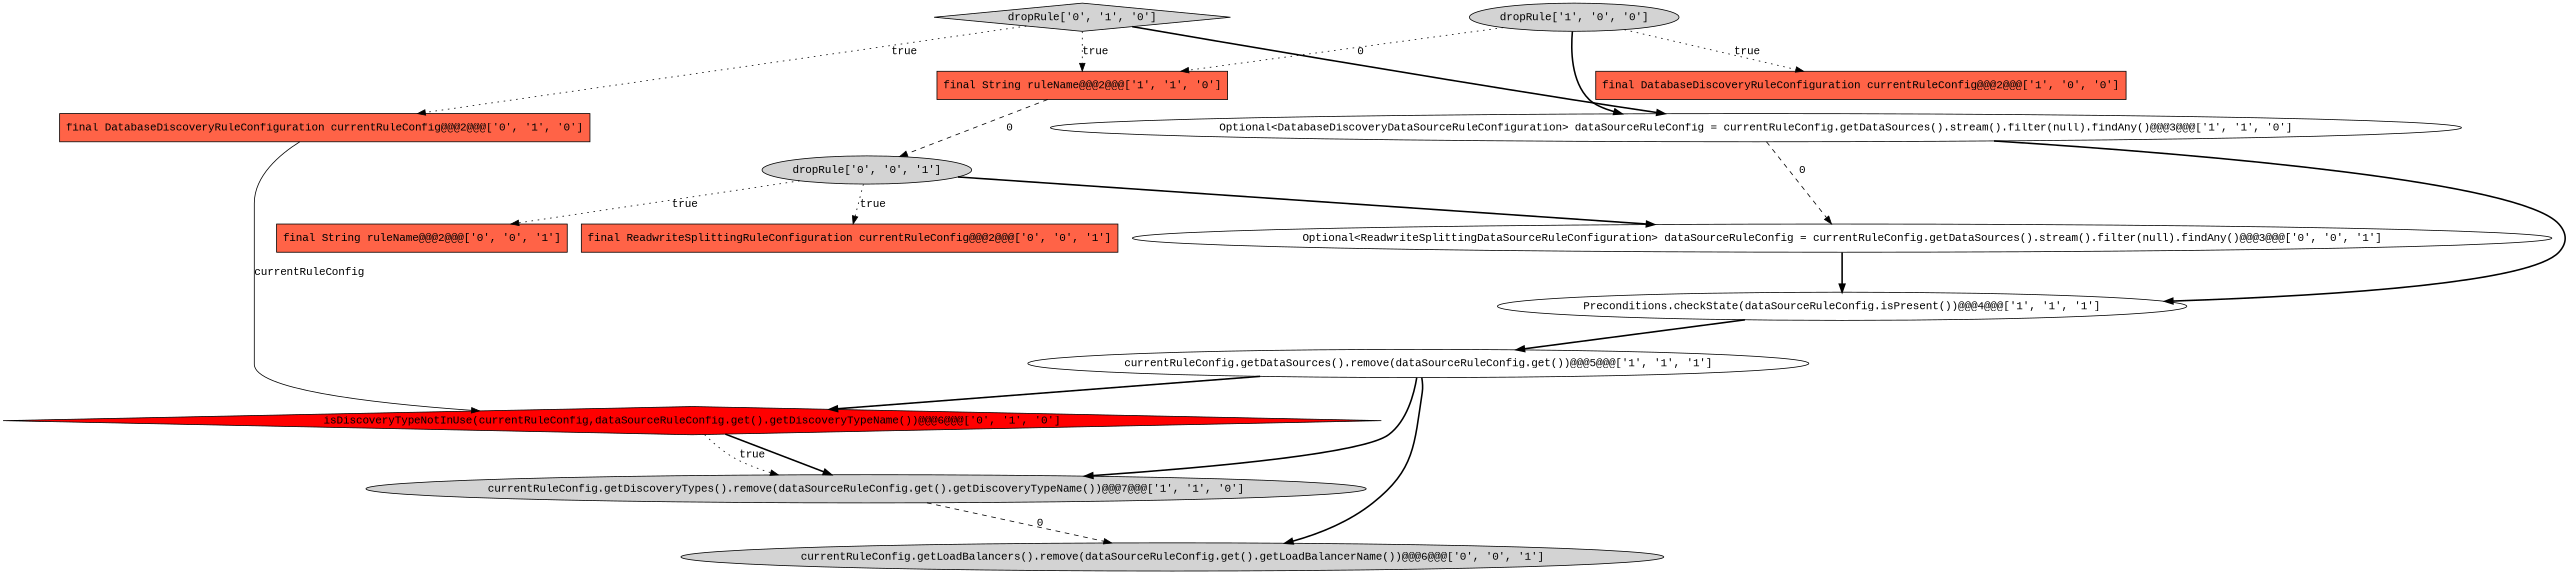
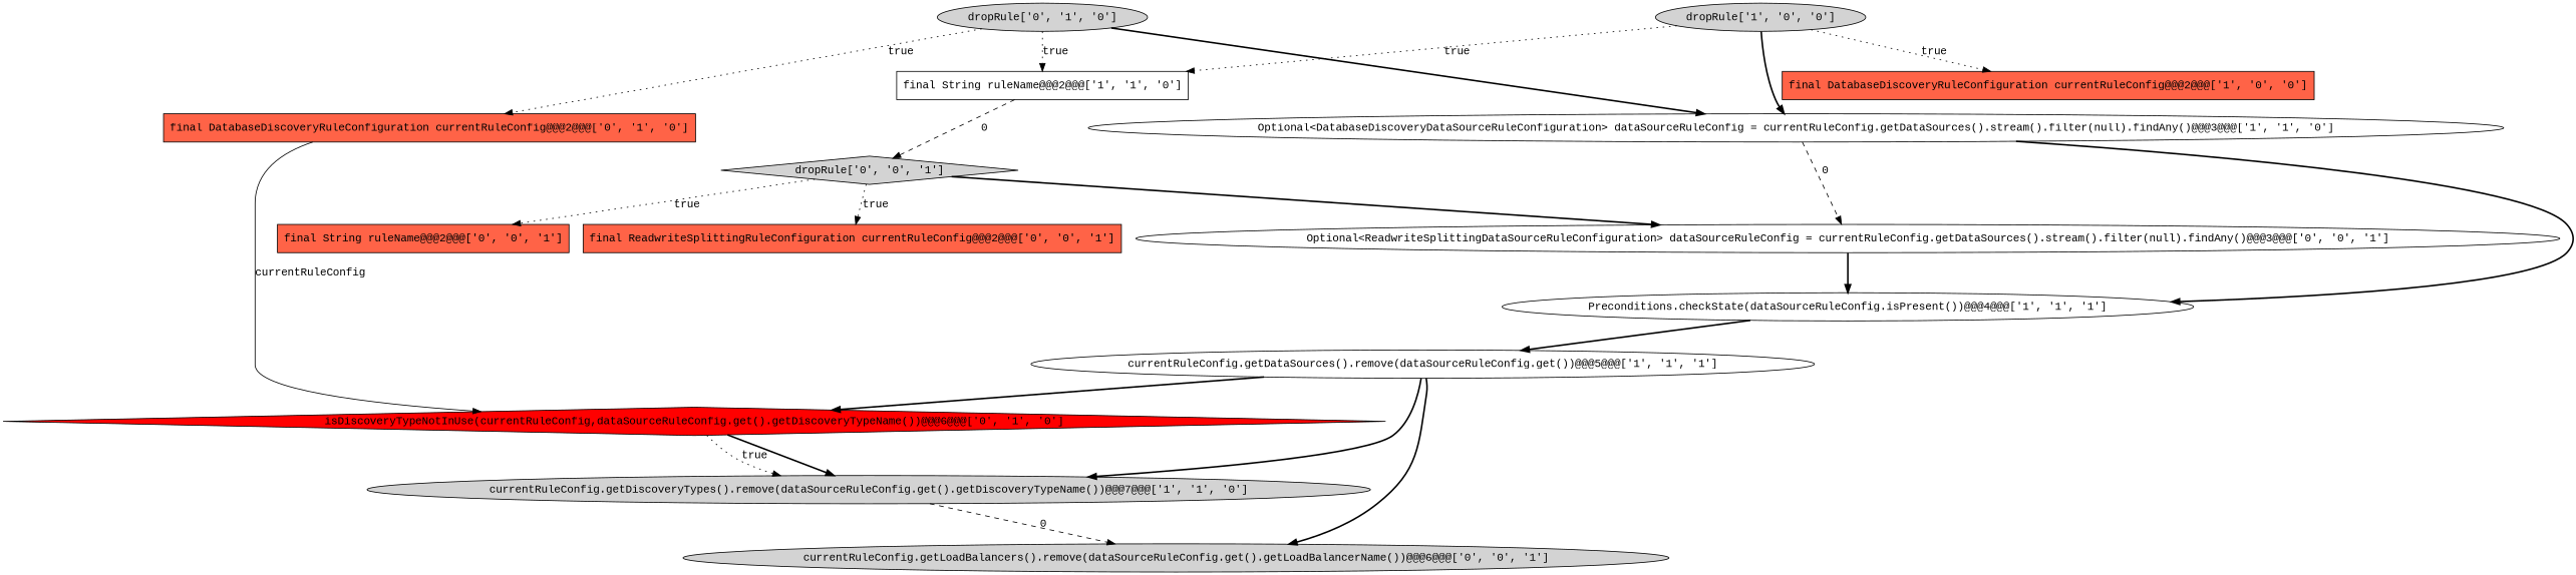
  digraph {
    fontname="Liberation Mono"
    node [fillcolor=tomato fontname="Liberation Mono" shape=ellipse style=filled]
    edge [fontname="Liberation Mono" style=bold]
-   n1 [label="final String ruleName@@@2@@@['1', '1', '0']" shape=box]
-   n2 [fillcolor=lightgray label="dropRule['0', '0', '1']"]
+   n1 [fillcolor=white label="final String ruleName@@@2@@@['1', '1', '0']" shape=box]
+   n2 [fillcolor=lightgray label="dropRule['0', '0', '1']" shape=diamond]
    n3 [label="final String ruleName@@@2@@@['0', '0', '1']" shape=box]
    n4 [fillcolor=white label="Preconditions.checkState(dataSourceRuleConfig.isPresent())@@@4@@@['1', '1', '1']"]
    n5 [fillcolor=white label="currentRuleConfig.getDataSources().remove(dataSourceRuleConfig.get())@@@5@@@['1', '1', '1']"]
    n6 [fillcolor=red label="isDiscoveryTypeNotInUse(currentRuleConfig,dataSourceRuleConfig.get().getDiscoveryTypeName())@@@6@@@['0', '1', '0']" shape=diamond]
    n7 [fillcolor=lightgray label="currentRuleConfig.getDiscoveryTypes().remove(dataSourceRuleConfig.get().getDiscoveryTypeName())@@@7@@@['1', '1', '0']"]
    n8 [fillcolor=lightgray label="currentRuleConfig.getLoadBalancers().remove(dataSourceRuleConfig.get().getLoadBalancerName())@@@6@@@['0', '0', '1']"]
    n9 [fillcolor=white label="Optional<DatabaseDiscoveryDataSourceRuleConfiguration> dataSourceRuleConfig = currentRuleConfig.getDataSources().stream().filter(null).findAny()@@@3@@@['1', '1', '0']"]
    n10 [fillcolor=white label="Optional<ReadwriteSplittingDataSourceRuleConfiguration> dataSourceRuleConfig = currentRuleConfig.getDataSources().stream().filter(null).findAny()@@@3@@@['0', '0', '1']"]
    n11 [label="final DatabaseDiscoveryRuleConfiguration currentRuleConfig@@@2@@@['0', '1', '0']" shape=box]
-   n12 [fillcolor=lightgray label="dropRule['0', '1', '0']" shape=diamond]
+   n12 [fillcolor=lightgray label="dropRule['0', '1', '0']"]
    n13 [label="final ReadwriteSplittingRuleConfiguration currentRuleConfig@@@2@@@['0', '0', '1']" shape=box]
    n14 [fillcolor=lightgray label="dropRule['1', '0', '0']"]
    n15 [label="final DatabaseDiscoveryRuleConfiguration currentRuleConfig@@@2@@@['1', '0', '0']" shape=box]
    n1 -> n2 [label=0 style=dashed]
    n2 -> n3 [label=true style=dotted]
    n2 -> n10
    n2 -> n13 [label=true style=dotted]
    n4 -> n5
    n5 -> n6
    n5 -> n7
    n5 -> n8
    n6 -> n7
    n6 -> n7 [label=true style=dotted]
    n7 -> n8 [label=0 style=dashed]
    n9 -> n4
    n9 -> n10 [label=0 style=dashed]
    n10 -> n4
    n11 -> n6 [label=currentRuleConfig style=solid]
    n12 -> n1 [label=true style=dotted]
    n12 -> n9
    n12 -> n11 [label=true style=dotted]
-   n14 -> n1 [label=0 style=dotted]
+   n14 -> n1 [label=true style=dotted]
    n14 -> n9
    n14 -> n15 [label=true style=dotted]
  }
